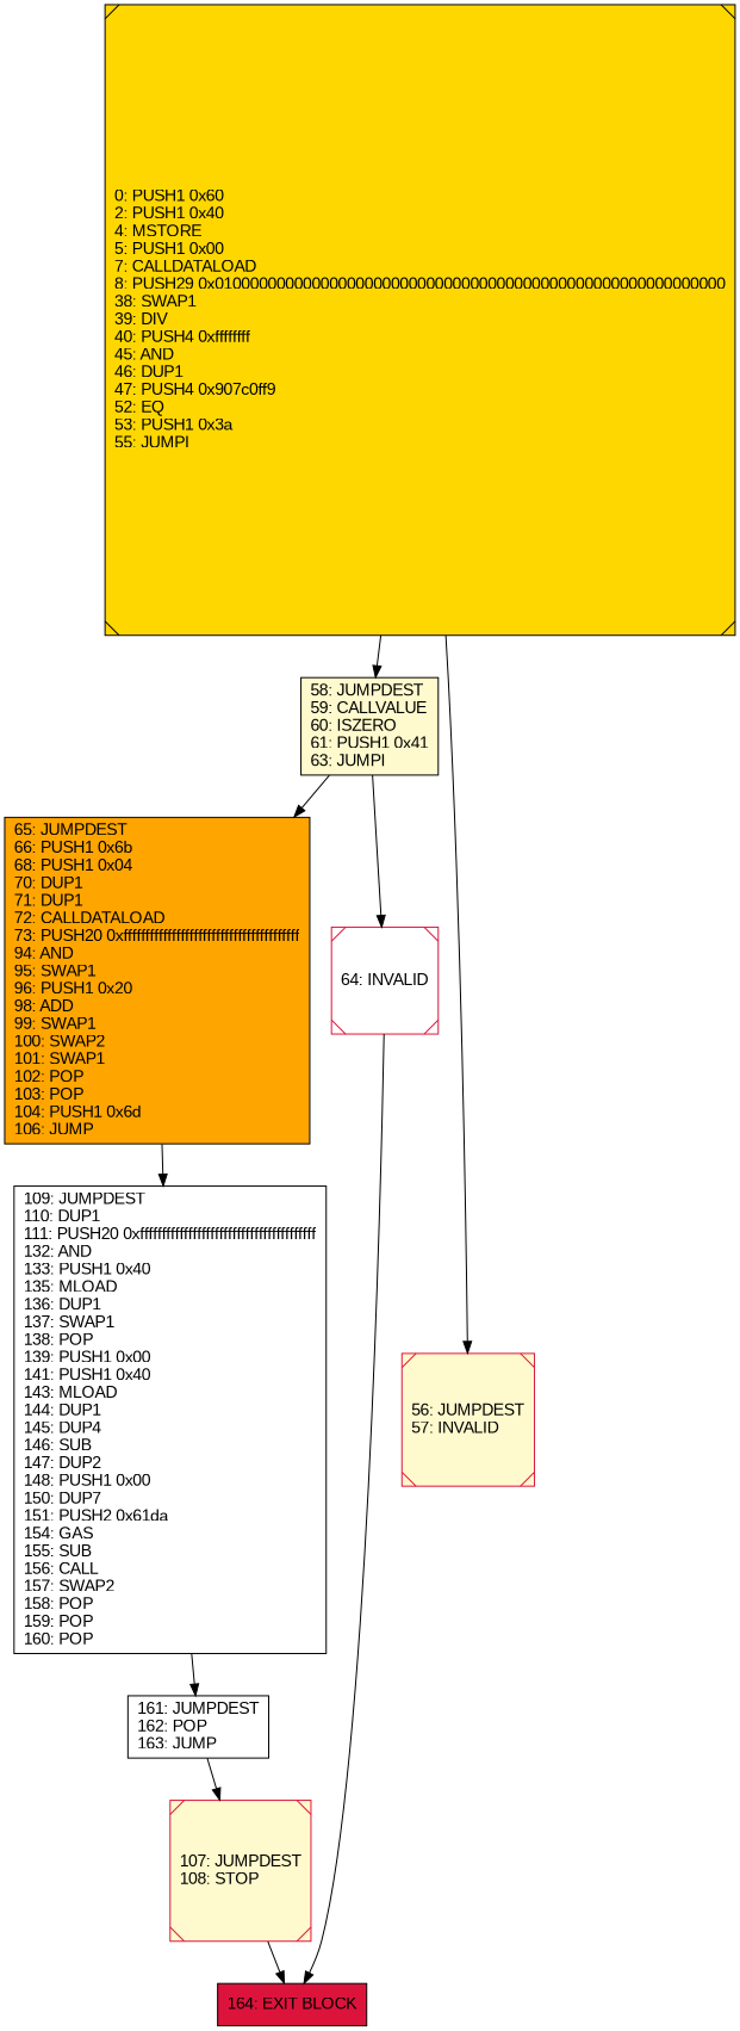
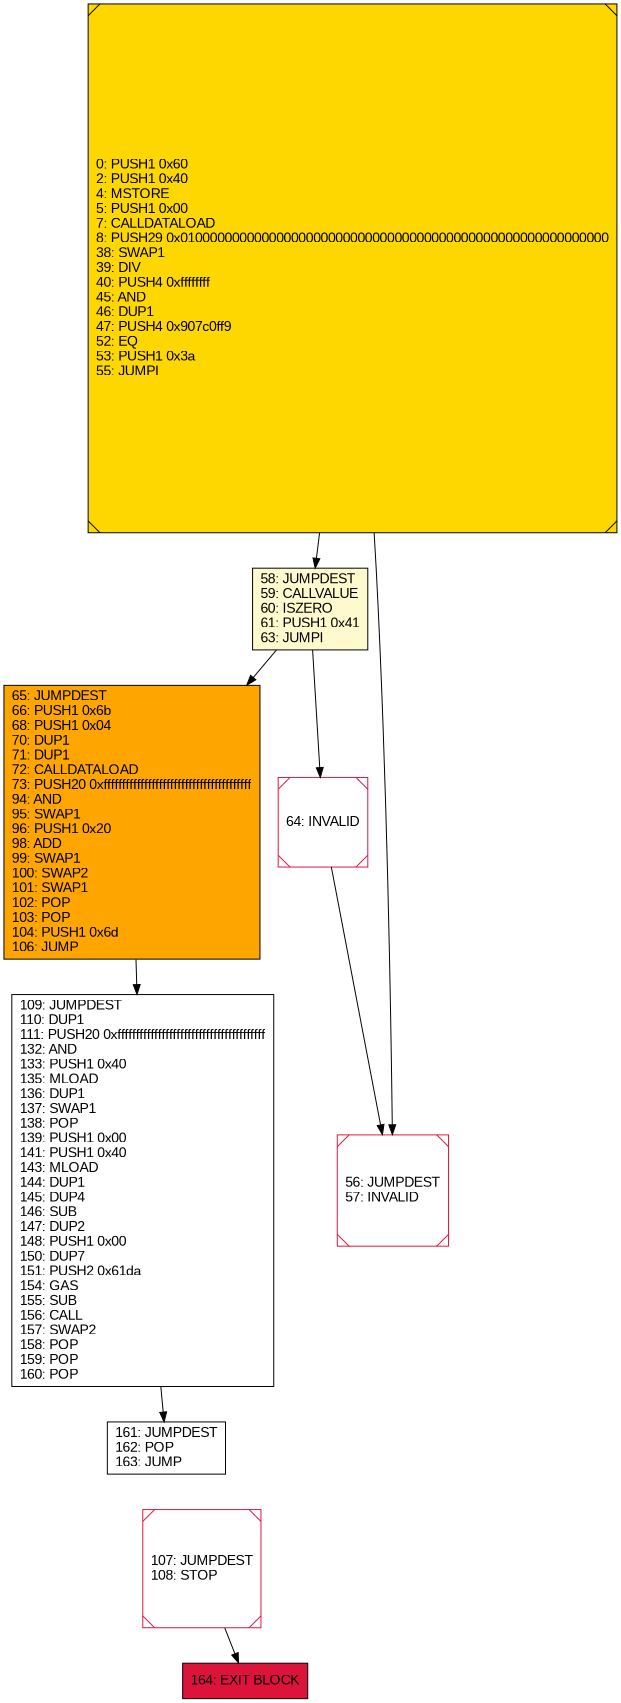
  digraph {
    rankdir=UD
    node [color=black fillcolor=lemonchiffon fontcolor=black fontname=arial shape=box style=filled]
    n1 [label="58: JUMPDEST\l59: CALLVALUE\l60: ISZERO\l61: PUSH1 0x41\l63: JUMPI\l"]
    n2 [fillcolor=orange label="65: JUMPDEST\l66: PUSH1 0x6b\l68: PUSH1 0x04\l70: DUP1\l71: DUP1\l72: CALLDATALOAD\l73: PUSH20 0xffffffffffffffffffffffffffffffffffffffff\l94: AND\l95: SWAP1\l96: PUSH1 0x20\l98: ADD\l99: SWAP1\l100: SWAP2\l101: SWAP1\l102: POP\l103: POP\l104: PUSH1 0x6d\l106: JUMP\l"]
    n3 [color=crimson fillcolor=white label="64: INVALID\l" shape=Msquare]
    n4 [fillcolor=white label="109: JUMPDEST\l110: DUP1\l111: PUSH20 0xffffffffffffffffffffffffffffffffffffffff\l132: AND\l133: PUSH1 0x40\l135: MLOAD\l136: DUP1\l137: SWAP1\l138: POP\l139: PUSH1 0x00\l141: PUSH1 0x40\l143: MLOAD\l144: DUP1\l145: DUP4\l146: SUB\l147: DUP2\l148: PUSH1 0x00\l150: DUP7\l151: PUSH2 0x61da\l154: GAS\l155: SUB\l156: CALL\l157: SWAP2\l158: POP\l159: POP\l160: POP\l"]
    n5 [fillcolor=crimson label="164: EXIT BLOCK\l"]
    n6 [fillcolor=white label="161: JUMPDEST\l162: POP\l163: JUMP\l"]
-   n7 [color=crimson label="107: JUMPDEST\l108: STOP\l" shape=Msquare]
+   n7 [color=crimson fillcolor=white label="107: JUMPDEST\l108: STOP\l" shape=Msquare]
    n8 [fillcolor=gold label="0: PUSH1 0x60\l2: PUSH1 0x40\l4: MSTORE\l5: PUSH1 0x00\l7: CALLDATALOAD\l8: PUSH29 0x0100000000000000000000000000000000000000000000000000000000\l38: SWAP1\l39: DIV\l40: PUSH4 0xffffffff\l45: AND\l46: DUP1\l47: PUSH4 0x907c0ff9\l52: EQ\l53: PUSH1 0x3a\l55: JUMPI\l" shape=Msquare]
-   n9 [color=crimson label="56: JUMPDEST\l57: INVALID\l" shape=Msquare]
+   n9 [color=crimson fillcolor=white label="56: JUMPDEST\l57: INVALID\l" shape=Msquare]
    n1 -> n2
    n1 -> n3
    n2 -> n4
-   n3 -> n5
+   n3 -> n9
    n4 -> n6
-   n6 -> n7
    n7 -> n5
    n8 -> n1
    n8 -> n9
  }
